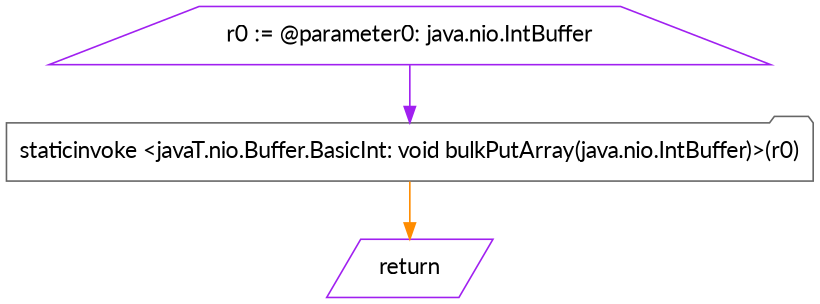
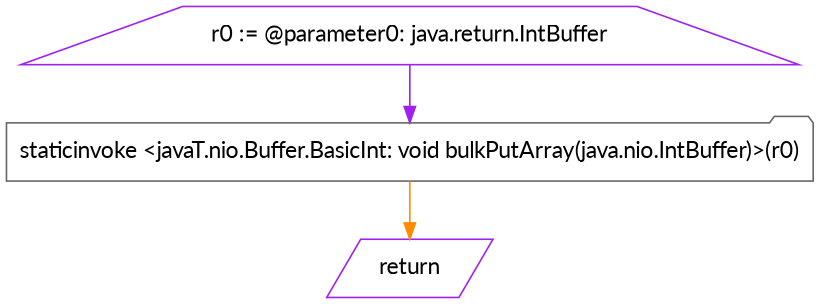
  digraph {
    fontname=Lato
    node [color=purple fontname=Lato]
    edge [style=solid fontname=Lato]
-   "r0 := @parameter0: java.nio.IntBuffer" [shape=trapezium]
+   "r0 := @parameter0: java.nio.IntBuffer" [shape=trapezium label="r0 := @parameter0: java.return.IntBuffer"]
    "staticinvoke <javaT.nio.Buffer.BasicInt: void bulkPutArray(java.nio.IntBuffer)>(r0)" [color=gray40 shape=folder]
    return [shape=parallelogram]
    "r0 := @parameter0: java.nio.IntBuffer" -> "staticinvoke <javaT.nio.Buffer.BasicInt: void bulkPutArray(java.nio.IntBuffer)>(r0)" [color=purple]
    "staticinvoke <javaT.nio.Buffer.BasicInt: void bulkPutArray(java.nio.IntBuffer)>(r0)" -> return [color=darkorange]
  }
